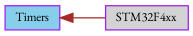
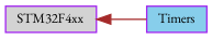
  digraph {
    rankdir=LR
    fontname="EB Garamond"
    node [color=purple fontname="EB Garamond" fontsize=10 shape=record style=filled]
    n1 [fillcolor=lightgrey height=0.2 label=STM32F4xx width=0.4]
    n2 [fillcolor=skyblue fontcolor=black height=0.2 label=Timers width=0.4]
-   n2 -> n1 [dir=back fontname="EB Garamond" fontsize=10 labelfontname=Helvetica labelfontsize=10 shape=plaintext style=solid color=brown]
+   n1 -> n2 [dir=back fontname="EB Garamond" fontsize=10 labelfontname=Helvetica labelfontsize=10 shape=plaintext style=solid color=brown]
  }
